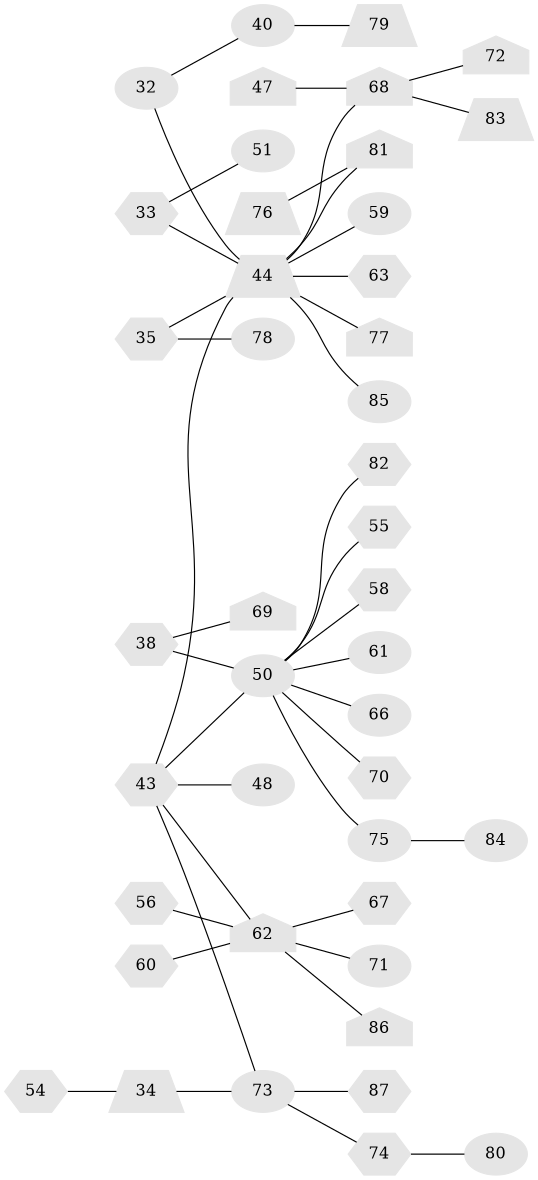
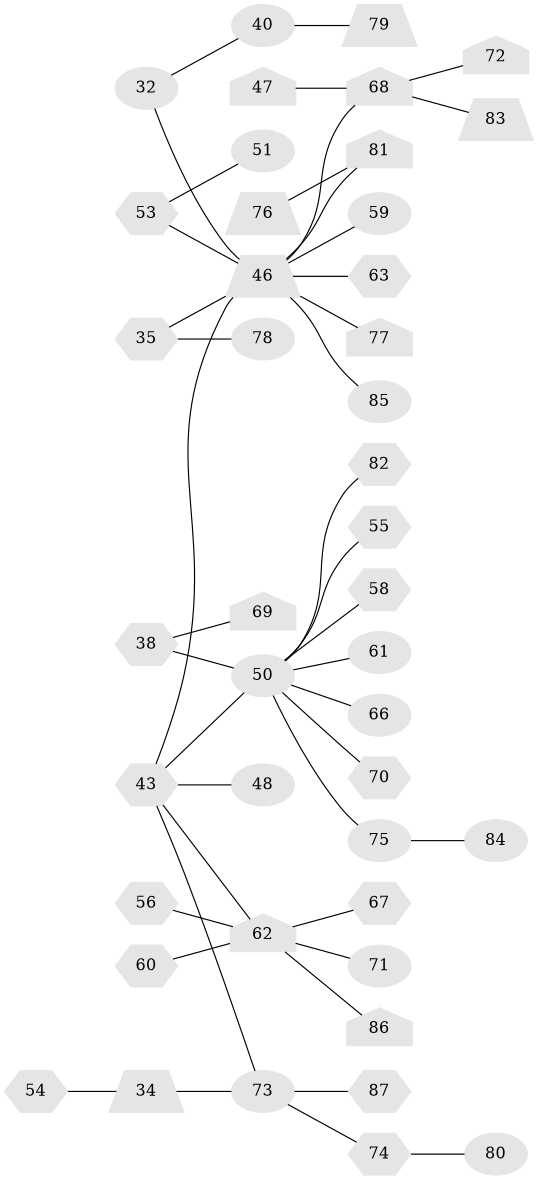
  graph {
    rankdir=LR
    node [color=gray90 shape=ellipse style=filled]
    32
    40
-   44 [shape=trapezium super="+42+39"]
+   44 [shape=trapezium super="+42+39" label=46]
    79 [shape=trapezium]
    59
    63 [shape=hexagon]
    68 [shape=house super="+57+53"]
    77 [shape=house]
    81 [shape=house super="+65"]
    85
-   33 [shape=hexagon super="+24"]
+   33 [shape=hexagon super="+24" label=53]
    51
    35 [shape=hexagon]
    78
    50 [super="+26+49+37"]
    55 [shape=hexagon]
    58 [shape=hexagon]
    61
    66
    70 [shape=hexagon]
    75
    82 [shape=hexagon]
    38 [shape=hexagon]
    69 [shape=house]
    43 [shape=hexagon super="+14"]
    48
    62 [shape=house super="+52+41"]
    73 [super="+11+19+31+45"]
    67 [shape=hexagon]
    71
    86 [shape=house]
    74 [shape=hexagon]
    87 [shape=hexagon]
    72 [shape=house]
    83 [shape=trapezium]
    47 [shape=house]
    84
    n38 [label=34 shape=trapezium super="+46"]
    54 [shape=hexagon]
    56 [shape=hexagon]
    60 [shape=hexagon]
    80
    76 [shape=trapezium]
    32 -- 40
    32 -- 44
    40 -- 79
    44 -- 59
    44 -- 63
    44 -- 68
    44 -- 77
    44 -- 81
    44 -- 85
    68 -- 72
    68 -- 83
    33 -- 44
    33 -- 51
    35 -- 44
    35 -- 78
    50 -- 55
    50 -- 58
    50 -- 61
    50 -- 66
    50 -- 70
    50 -- 75
    50 -- 82
    75 -- 84
    38 -- 50
    38 -- 69
    43 -- 44
    43 -- 50
    43 -- 48
    43 -- 62
    43 -- 73
    62 -- 67
    62 -- 71
    62 -- 86
    73 -- 74
    73 -- 87
    74 -- 80
    47 -- 68
    n38 -- 73
    54 -- n38
    56 -- 62
    60 -- 62
    76 -- 81
  }
